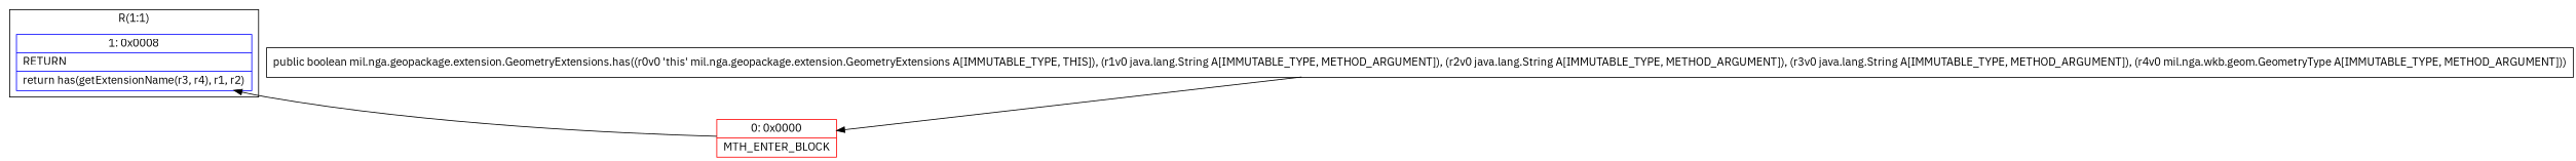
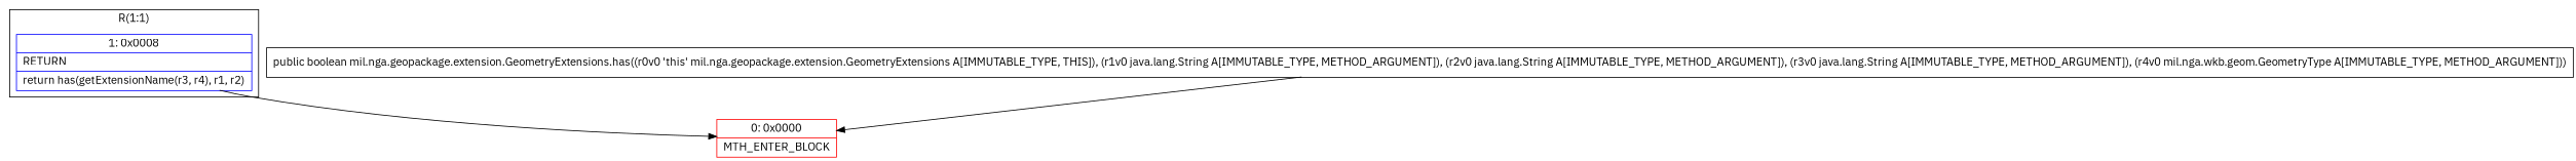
  digraph {
    fontname="IBM Plex Sans"
    node [shape=record fontname="IBM Plex Sans"]
    edge [fontname="IBM Plex Sans"]
    n1 [color=blue label="{1\:\ 0x0008|RETURN\l|return has(getExtensionName(r3, r4), r1, r2)\l}"]
    n2 [color=red label="{0\:\ 0x0000|MTH_ENTER_BLOCK\l}"]
    n3 [label="{public boolean mil.nga.geopackage.extension.GeometryExtensions.has((r0v0 'this' mil.nga.geopackage.extension.GeometryExtensions A[IMMUTABLE_TYPE, THIS]), (r1v0 java.lang.String A[IMMUTABLE_TYPE, METHOD_ARGUMENT]), (r2v0 java.lang.String A[IMMUTABLE_TYPE, METHOD_ARGUMENT]), (r3v0 java.lang.String A[IMMUTABLE_TYPE, METHOD_ARGUMENT]), (r4v0 mil.nga.wkb.geom.GeometryType A[IMMUTABLE_TYPE, METHOD_ARGUMENT])) }"]
    subgraph cluster_1 {
      label="R(1:1)"
      n1
    }
-   n2 -> n1
+   n1 -> n2
    n3 -> n2
  }
